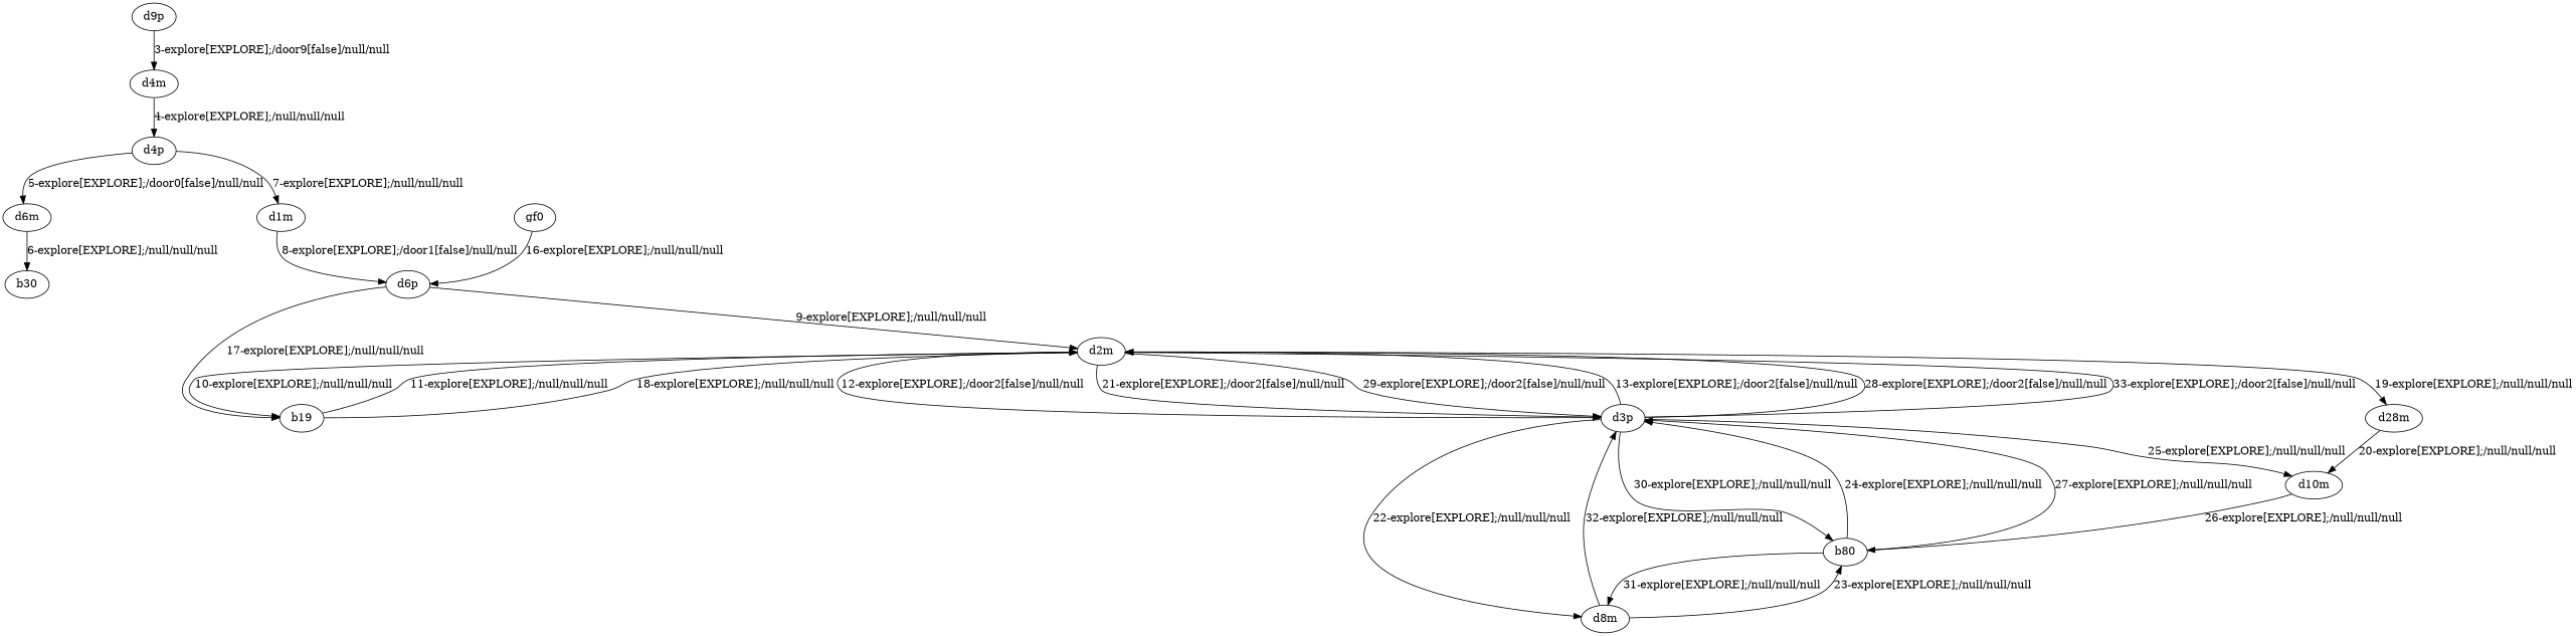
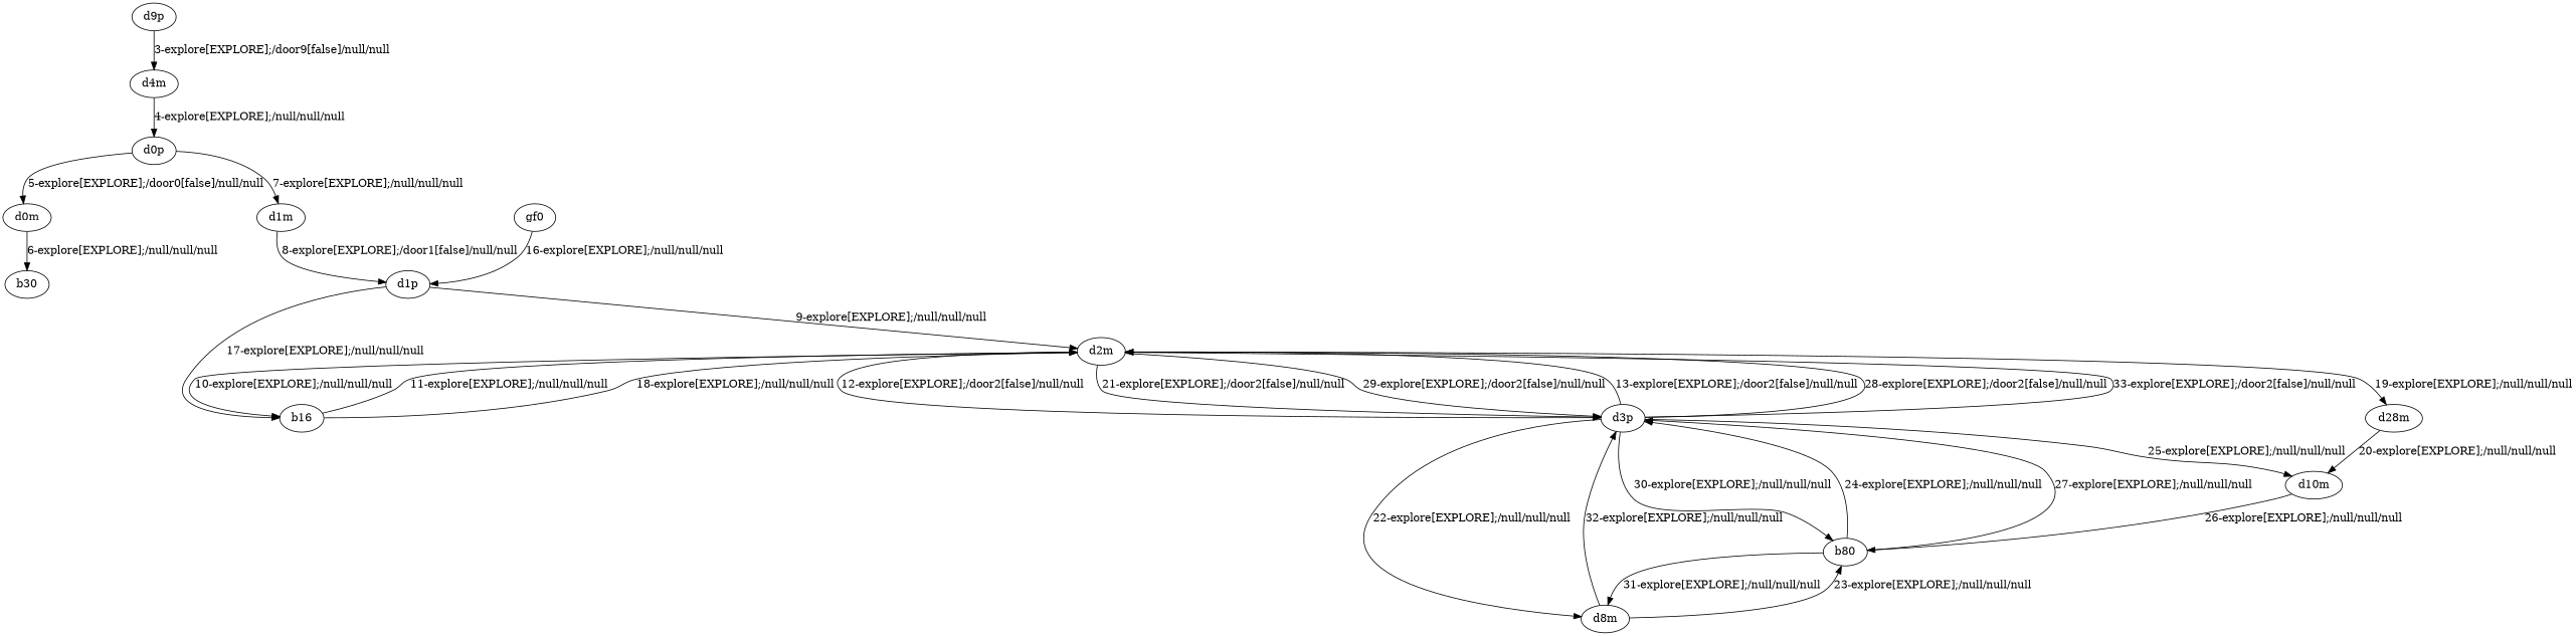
  digraph {
    n1 [label=d4m]
    d9p
-   d0p [label=d4p]
-   d0m [label=d6m]
+   d0p
+   d0m
    d1m
    b30
-   d1p [label=d6p]
+   d1p
    d2m
-   b19
+   b19 [label=b16]
    n10 [label=d3p]
    d28m
    d8m
    b80
    d10m
    n15 [label=gf0]
    n1 -> d0p [label="4-explore[EXPLORE];/null/null/null"]
    d9p -> n1 [label="3-explore[EXPLORE];/door9[false]/null/null"]
    d0p -> d0m [label="5-explore[EXPLORE];/door0[false]/null/null"]
    d0p -> d1m [label="7-explore[EXPLORE];/null/null/null"]
    d0m -> b30 [label="6-explore[EXPLORE];/null/null/null"]
    d1m -> d1p [label="8-explore[EXPLORE];/door1[false]/null/null"]
    d1p -> d2m [label="9-explore[EXPLORE];/null/null/null"]
    d1p -> b19 [label="17-explore[EXPLORE];/null/null/null"]
    d2m -> b19 [label="10-explore[EXPLORE];/null/null/null"]
    d2m -> n10 [label="12-explore[EXPLORE];/door2[false]/null/null"]
    d2m -> n10 [label="21-explore[EXPLORE];/door2[false]/null/null"]
    d2m -> n10 [label="29-explore[EXPLORE];/door2[false]/null/null"]
    d2m -> d28m [label="19-explore[EXPLORE];/null/null/null"]
    b19 -> d2m [label="11-explore[EXPLORE];/null/null/null"]
    b19 -> d2m [label="18-explore[EXPLORE];/null/null/null"]
    n10 -> d2m [label="13-explore[EXPLORE];/door2[false]/null/null"]
    n10 -> d2m [label="28-explore[EXPLORE];/door2[false]/null/null"]
    n10 -> d2m [label="33-explore[EXPLORE];/door2[false]/null/null"]
    n10 -> d8m [label="22-explore[EXPLORE];/null/null/null"]
    n10 -> b80 [label="30-explore[EXPLORE];/null/null/null"]
    n10 -> d10m [label="25-explore[EXPLORE];/null/null/null"]
    d28m -> d10m [label="20-explore[EXPLORE];/null/null/null"]
    d8m -> n10 [label="32-explore[EXPLORE];/null/null/null"]
    d8m -> b80 [label="23-explore[EXPLORE];/null/null/null"]
    b80 -> n10 [label="24-explore[EXPLORE];/null/null/null"]
    b80 -> n10 [label="27-explore[EXPLORE];/null/null/null"]
    b80 -> d8m [label="31-explore[EXPLORE];/null/null/null"]
    d10m -> b80 [label="26-explore[EXPLORE];/null/null/null"]
    n15 -> d1p [label="16-explore[EXPLORE];/null/null/null"]
  }
